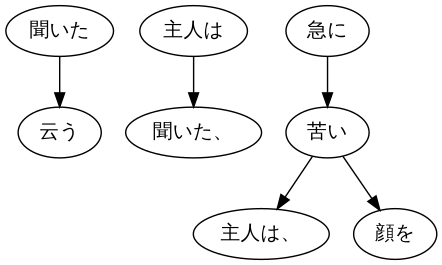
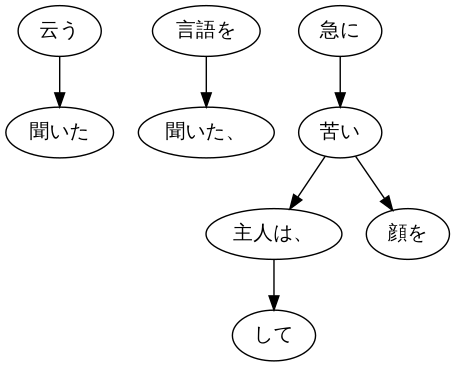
  digraph {
    fontname="Noto Serif"
    node [fontname="Noto Serif"]
    edge [fontname="Noto Serif"]
    n1 [label="聞いた"]
    n2 [label="云う"]
-   n3 [label="主人は"]
+   n3 [label="言語を"]
    n4 [label="聞いた、"]
    n5 [label="主人は、"]
+   n6 [label="して"]
    n7 [label="急に"]
    n8 [label="苦い"]
    n9 [label="顔を"]
-   n1 -> n2
+   n2 -> n1
    n3 -> n4
+   n5 -> n6
    n7 -> n8
    n8 -> n5
    n8 -> n9
  }
